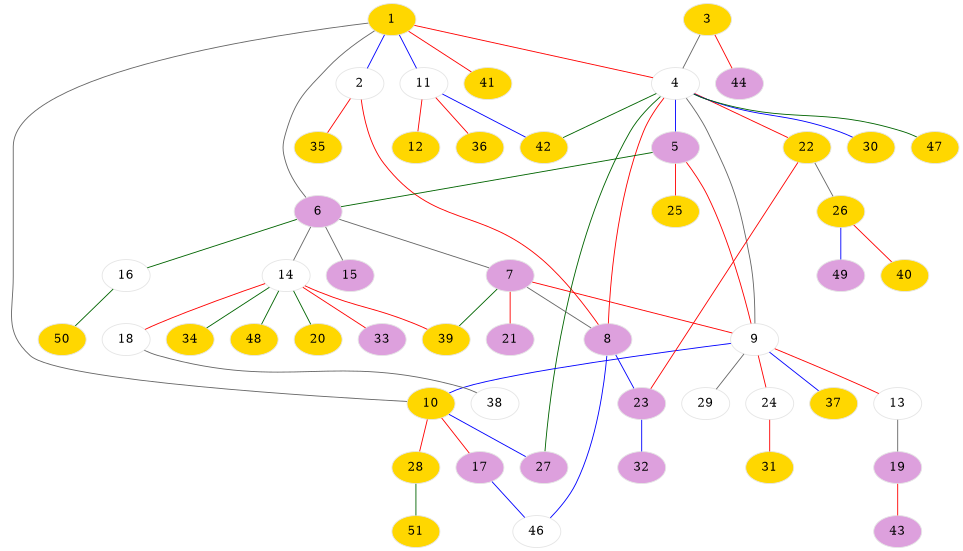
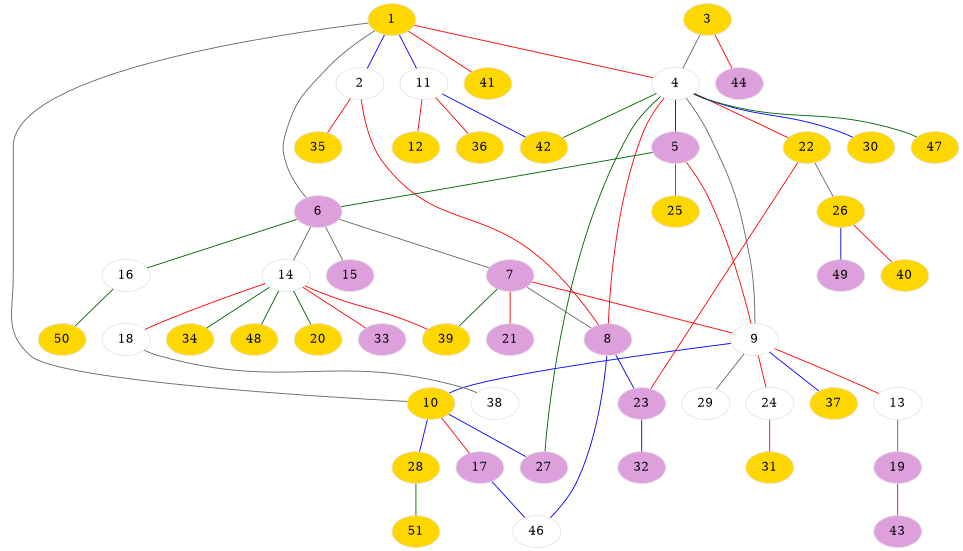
  graph {
    node [color=gray90 fillcolor=gold style=filled]
    edge [color=red]
    2 [fillcolor=white]
    1
    4 [fillcolor=white]
    6 [fillcolor=plum]
    10
    11 [fillcolor=white]
    41
    8 [fillcolor=plum]
    35
    5 [fillcolor=plum]
    9 [fillcolor=white]
    22
    27 [fillcolor=plum]
    30
    42
    47
    7 [fillcolor=plum]
    14 [fillcolor=white]
    15 [fillcolor=plum]
    16 [fillcolor=white]
    17 [fillcolor=plum]
    28
    12
    36
    23 [fillcolor=plum]
    46 [fillcolor=white]
    3
    44 [fillcolor=plum]
    25
    13 [fillcolor=white]
    24 [fillcolor=white]
    29 [fillcolor=white]
    37
    26
    21 [fillcolor=plum]
    39
    18 [fillcolor=white]
    20
    33 [fillcolor=plum]
    34
    48
    50
    32 [fillcolor=plum]
    19 [fillcolor=plum]
    31
    51
    43 [fillcolor=plum]
    38 [fillcolor=white]
    40
    49 [fillcolor=plum]
    2 -- 8
    2 -- 35
    1 -- 2 [color=blue]
    1 -- 4
    1 -- 6 [color=gray40]
    1 -- 10 [color=gray40]
    1 -- 11 [color=blue]
    1 -- 41
    4 -- 8
    4 -- 5 [color=blue]
    4 -- 9 [color=gray40]
    4 -- 22
    4 -- 27 [color=darkgreen]
    4 -- 30 [color=blue]
    4 -- 42 [color=darkgreen]
    4 -- 47 [color=darkgreen]
    6 -- 7 [color=gray40]
    6 -- 14 [color=gray40]
    6 -- 15 [color=gray40]
    6 -- 16 [color=darkgreen]
    10 -- 27 [color=blue]
    10 -- 17
-   10 -- 28
+   10 -- 28 [color=blue]
    11 -- 42 [color=blue]
    11 -- 12
    11 -- 36
    8 -- 23 [color=blue]
    8 -- 46 [color=blue]
    5 -- 6 [color=darkgreen]
    5 -- 9
    5 -- 25
    9 -- 10 [color=blue]
    9 -- 13
    9 -- 24
    9 -- 29 [color=gray40]
    9 -- 37 [color=blue]
    22 -- 23
    22 -- 26 [color=gray40]
    7 -- 8 [color=gray40]
    7 -- 9
    7 -- 21
    7 -- 39 [color=darkgreen]
    14 -- 39
    14 -- 18
    14 -- 20 [color=darkgreen]
    14 -- 33
    14 -- 34 [color=darkgreen]
    14 -- 48 [color=darkgreen]
    16 -- 50 [color=darkgreen]
    17 -- 46 [color=blue]
    28 -- 51 [color=darkgreen]
    23 -- 32 [color=blue]
    3 -- 4 [color=gray40]
    3 -- 44
    13 -- 19 [color=gray40]
    24 -- 31
    26 -- 40
    26 -- 49 [color=blue]
    18 -- 38 [color=gray40]
    19 -- 43
  }
